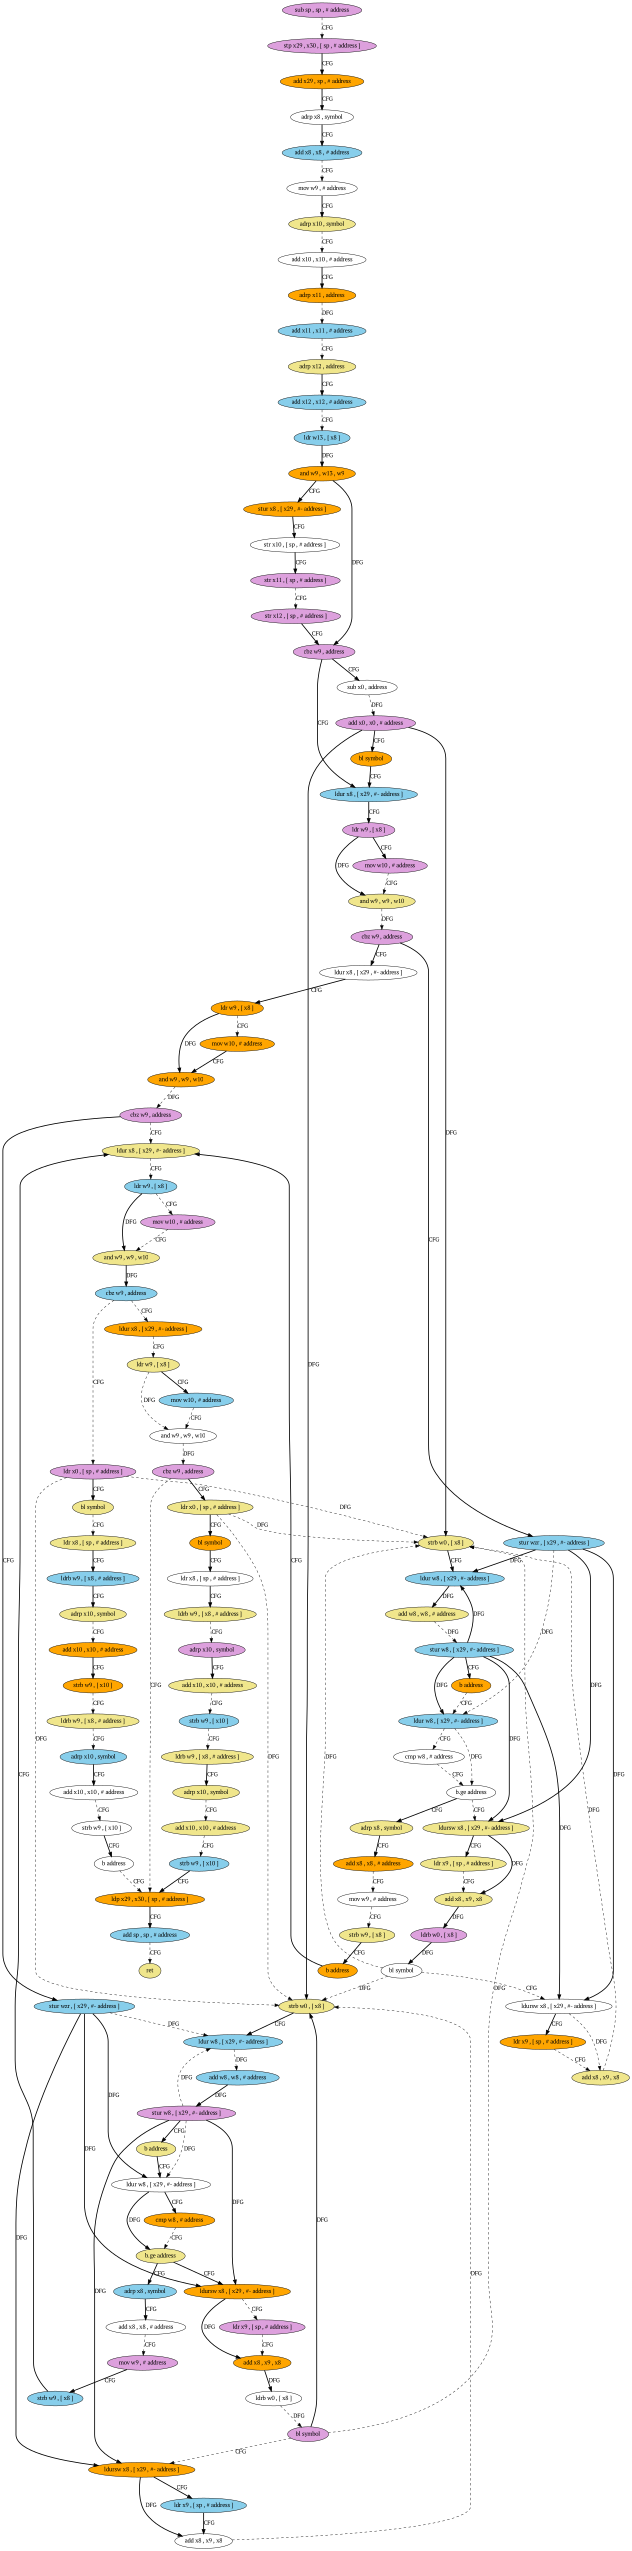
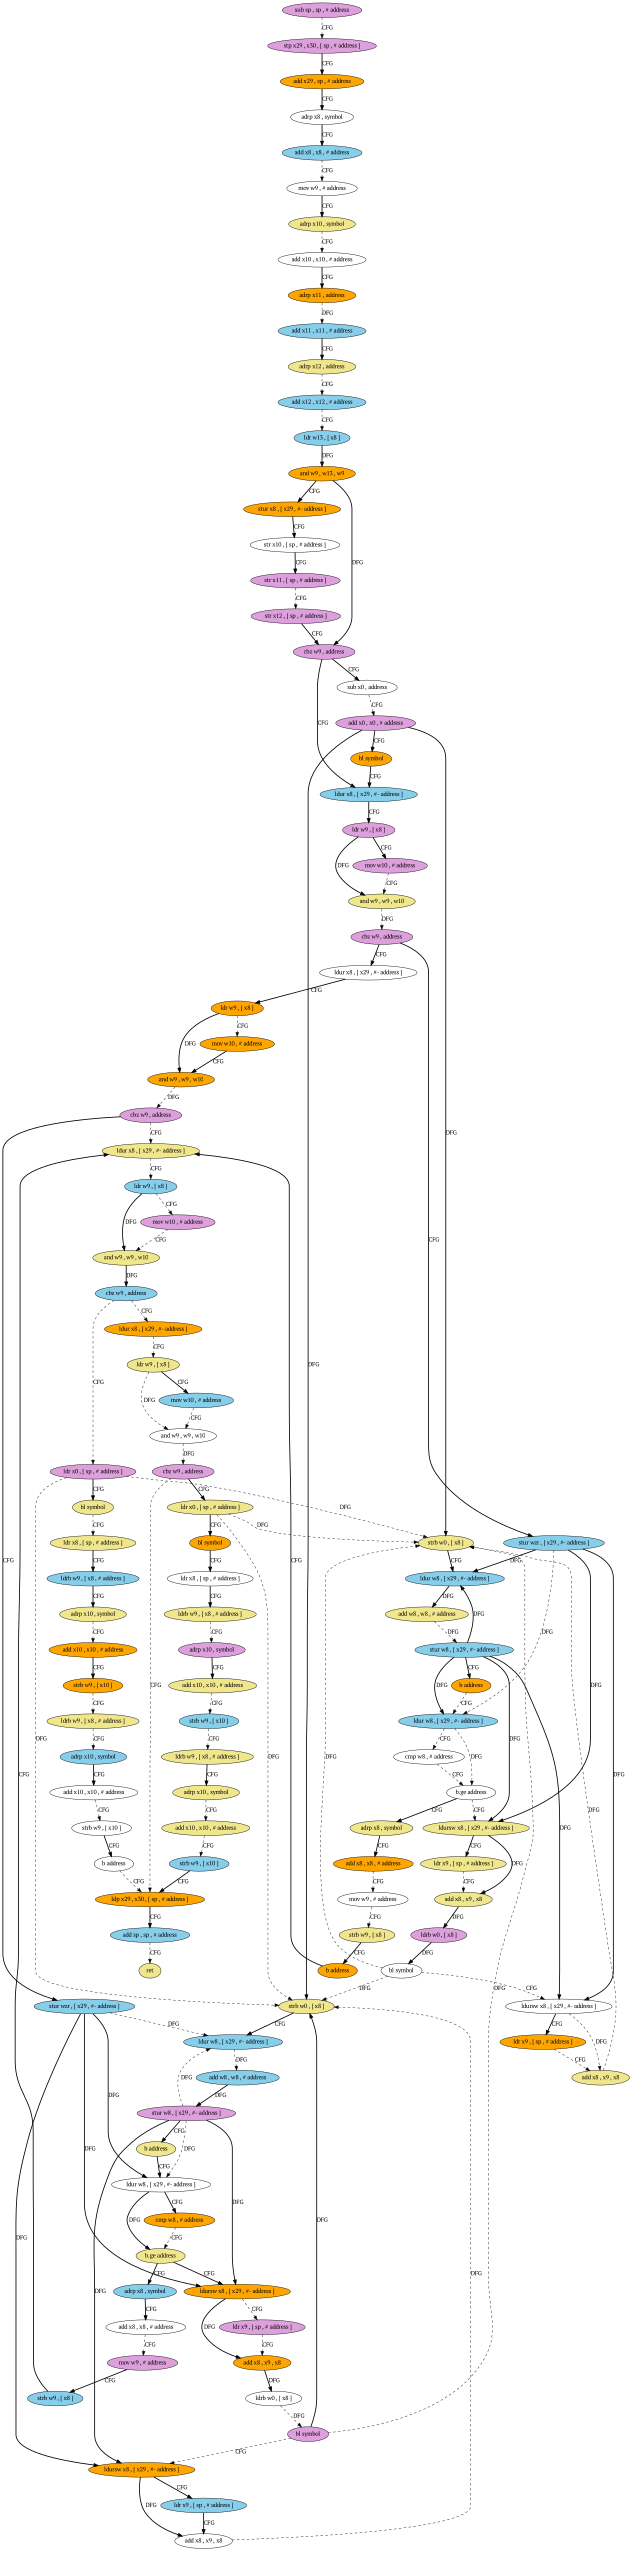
  digraph {
    fontname="PT Serif"
    node [fillcolor=khaki fontname="PT Serif" style=filled]
    edge [fontname="PT Serif" style=bold]
    n1 [fillcolor=plum label="sub sp , sp , # address"]
    n2 [fillcolor=plum label="stp x29 , x30 , [ sp , # address ]"]
    n3 [fillcolor=orange label="add x29 , sp , # address"]
    n4 [fillcolor=white label="adrp x8 , symbol"]
    n5 [fillcolor=skyblue label="add x8 , x8 , # address"]
    n6 [fillcolor=white label="mov w9 , # address"]
    n7 [label="adrp x10 , symbol"]
    n8 [fillcolor=white label="add x10 , x10 , # address"]
    n9 [fillcolor=orange label="adrp x11 , address"]
    n10 [fillcolor=skyblue label="add x11 , x11 , # address"]
    n11 [label="adrp x12 , address"]
    n12 [fillcolor=skyblue label="add x12 , x12 , # address"]
    n13 [fillcolor=skyblue label="ldr w13 , [ x8 ]"]
    n14 [fillcolor=orange label="and w9 , w13 , w9"]
    n15 [fillcolor=orange label="stur x8 , [ x29 , #- address ]"]
    n16 [fillcolor=plum label="cbz w9 , address"]
    n17 [fillcolor=white label="str x10 , [ sp , # address ]"]
    n18 [fillcolor=skyblue label="ldur x8 , [ x29 , #- address ]"]
    n19 [fillcolor=white label="sub x0 , address"]
    n20 [fillcolor=plum label="str x11 , [ sp , # address ]"]
    n21 [fillcolor=plum label="str x12 , [ sp , # address ]"]
    n22 [fillcolor=plum label="ldr w9 , [ x8 ]"]
    n23 [fillcolor=plum label="add x0 , x0 , # address"]
    n24 [fillcolor=plum label="mov w10 , # address"]
    n25 [label="and w9 , w9 , w10"]
    n26 [fillcolor=orange label="bl symbol"]
    n27 [label="strb w0 , [ x8 ]"]
    n28 [label="strb w0 , [ x8 ]"]
    n29 [fillcolor=plum label="cbz w9 , address"]
    n30 [fillcolor=white label="ldur x8 , [ x29 , #- address ]"]
    n31 [fillcolor=skyblue label="stur wzr , [ x29 , #- address ]"]
    n32 [fillcolor=orange label="ldr w9 , [ x8 ]"]
    n33 [fillcolor=skyblue label="ldur w8 , [ x29 , #- address ]"]
    n34 [label="ldursw x8 , [ x29 , #- address ]"]
    n35 [fillcolor=white label="ldursw x8 , [ x29 , #- address ]"]
    n36 [fillcolor=skyblue label="ldur w8 , [ x29 , #- address ]"]
    n37 [fillcolor=orange label="mov w10 , # address"]
    n38 [fillcolor=orange label="and w9 , w9 , w10"]
    n39 [fillcolor=white label="cmp w8 , # address"]
    n40 [fillcolor=white label="b.ge address"]
    n41 [label="ldr x9 , [ sp , # address ]"]
    n42 [label="add x8 , x9 , x8"]
    n43 [fillcolor=orange label="ldr x9 , [ sp , # address ]"]
    n44 [label="add x8 , x9 , x8"]
    n45 [label="add w8 , w8 , # address"]
    n46 [fillcolor=skyblue label="ldur w8 , [ x29 , #- address ]"]
    n47 [fillcolor=plum label="cbz w9 , address"]
    n48 [label="ldur x8 , [ x29 , #- address ]"]
    n49 [fillcolor=skyblue label="stur wzr , [ x29 , #- address ]"]
    n50 [fillcolor=skyblue label="ldr w9 , [ x8 ]"]
    n51 [fillcolor=white label="ldur w8 , [ x29 , #- address ]"]
    n52 [fillcolor=orange label="ldursw x8 , [ x29 , #- address ]"]
    n53 [fillcolor=orange label="ldursw x8 , [ x29 , #- address ]"]
    n54 [fillcolor=plum label="mov w10 , # address"]
    n55 [label="and w9 , w9 , w10"]
    n56 [fillcolor=orange label="cmp w8 , # address"]
    n57 [label="b.ge address"]
    n58 [fillcolor=plum label="ldr x9 , [ sp , # address ]"]
    n59 [fillcolor=orange label="add x8 , x9 , x8"]
    n60 [fillcolor=skyblue label="ldr x9 , [ sp , # address ]"]
    n61 [fillcolor=white label="add x8 , x9 , x8"]
    n62 [fillcolor=skyblue label="add w8 , w8 , # address"]
    n63 [label="adrp x8 , symbol"]
    n64 [fillcolor=skyblue label="cbz w9 , address"]
    n65 [fillcolor=orange label="ldur x8 , [ x29 , #- address ]"]
    n66 [fillcolor=plum label="ldr x0 , [ sp , # address ]"]
    n67 [label="ldr w9 , [ x8 ]"]
    n68 [label="bl symbol"]
    n69 [fillcolor=skyblue label="mov w10 , # address"]
    n70 [fillcolor=white label="and w9 , w9 , w10"]
    n71 [label="ldr x8 , [ sp , # address ]"]
    n72 [fillcolor=skyblue label="adrp x8 , symbol"]
    n73 [fillcolor=orange label="add x8 , x8 , # address"]
    n74 [fillcolor=white label="mov w9 , # address"]
    n75 [label="strb w9 , [ x8 ]"]
    n76 [fillcolor=orange label="b address"]
    n77 [fillcolor=plum label="ldrb w0 , [ x8 ]"]
    n78 [fillcolor=white label="bl symbol"]
    n79 [fillcolor=skyblue label="stur w8 , [ x29 , #- address ]"]
    n80 [fillcolor=orange label="b address"]
    n81 [fillcolor=plum label="cbz w9 , address"]
    n82 [fillcolor=orange label="ldp x29 , x30 , [ sp , # address ]"]
    n83 [label="ldr x0 , [ sp , # address ]"]
    n84 [fillcolor=skyblue label="add sp , sp , # address"]
    n85 [fillcolor=orange label="bl symbol"]
    n86 [label=ret]
    n87 [fillcolor=white label="ldr x8 , [ sp , # address ]"]
    n88 [fillcolor=skyblue label="ldrb w9 , [ x8 , # address ]"]
    n89 [label="adrp x10 , symbol"]
    n90 [fillcolor=orange label="add x10 , x10 , # address"]
    n91 [fillcolor=orange label="strb w9 , [ x10 ]"]
    n92 [label="ldrb w9 , [ x8 , # address ]"]
    n93 [fillcolor=skyblue label="adrp x10 , symbol"]
    n94 [fillcolor=white label="add x10 , x10 , # address"]
    n95 [fillcolor=white label="strb w9 , [ x10 ]"]
    n96 [fillcolor=white label="b address"]
    n97 [fillcolor=white label="add x8 , x8 , # address"]
    n98 [fillcolor=plum label="mov w9 , # address"]
    n99 [fillcolor=skyblue label="strb w9 , [ x8 ]"]
    n100 [fillcolor=white label="ldrb w0 , [ x8 ]"]
    n101 [fillcolor=plum label="bl symbol"]
    n102 [fillcolor=plum label="stur w8 , [ x29 , #- address ]"]
    n103 [label="b address"]
    n104 [label="ldrb w9 , [ x8 , # address ]"]
    n105 [fillcolor=plum label="adrp x10 , symbol"]
    n106 [label="add x10 , x10 , # address"]
    n107 [fillcolor=skyblue label="strb w9 , [ x10 ]"]
    n108 [label="ldrb w9 , [ x8 , # address ]"]
    n109 [label="adrp x10 , symbol"]
    n110 [label="add x10 , x10 , # address"]
    n111 [fillcolor=skyblue label="strb w9 , [ x10 ]"]
    n1 -> n2 [label=CFG style=dashed]
    n2 -> n3 [label=CFG]
    n3 -> n4 [label=CFG]
    n4 -> n5 [label=CFG]
    n5 -> n6 [label=CFG style=dashed]
    n6 -> n7 [label=CFG]
    n7 -> n8 [label=CFG style=dashed]
    n8 -> n9 [label=CFG]
    n9 -> n10 [label=DFG style=dashed]
-   n10 -> n11 [label=CFG style=dashed]
-   n11 -> n12 [label=CFG]
+   n10 -> n11 [label=CFG]
+   n11 -> n12 [label=CFG style=dashed]
    n12 -> n13 [label=CFG style=dashed]
    n13 -> n14 [label=DFG]
    n14 -> n15 [label=CFG]
    n14 -> n16 [label=DFG]
    n15 -> n17 [label=CFG]
    n16 -> n18 [label=CFG]
    n16 -> n19 [label=CFG]
    n17 -> n20 [label=CFG]
    n18 -> n22 [label=CFG]
-   n19 -> n23 [label=DFG style=dashed]
+   n19 -> n23 [label=CFG style=dashed]
    n20 -> n21 [label=CFG style=dashed]
    n21 -> n16 [label=CFG]
    n22 -> n24 [label=CFG]
    n22 -> n25 [label=DFG]
    n23 -> n26 [label=CFG]
    n23 -> n27 [label=DFG]
    n23 -> n28 [label=DFG]
    n24 -> n25 [label=CFG style=dashed]
    n25 -> n29 [label=DFG style=dashed]
    n26 -> n18 [label=CFG]
    n27 -> n36 [label=CFG]
    n28 -> n46 [label=CFG]
    n29 -> n30 [label=CFG]
    n29 -> n31 [label=CFG]
    n30 -> n32 [label=CFG]
    n31 -> n33 [label=DFG style=dashed]
    n31 -> n34 [label=DFG]
    n31 -> n35 [label=DFG]
    n31 -> n36 [label=DFG]
    n32 -> n37 [label=CFG style=dashed]
    n32 -> n38 [label=DFG]
    n33 -> n39 [label=CFG style=dashed]
    n33 -> n40 [label=DFG style=dashed]
    n34 -> n41 [label=CFG]
    n34 -> n42 [label=DFG]
    n35 -> n43 [label=CFG]
    n35 -> n44 [label=DFG style=dashed]
    n36 -> n45 [label=DFG]
    n37 -> n38 [label=CFG]
    n38 -> n47 [label=DFG style=dashed]
    n39 -> n40 [label=CFG style=dashed]
    n40 -> n34 [label=CFG style=dashed]
    n40 -> n63 [label=CFG]
    n41 -> n42 [label=CFG style=dashed]
    n42 -> n77 [label=DFG]
    n43 -> n44 [label=CFG style=dashed]
    n44 -> n27 [label=DFG style=dashed]
    n45 -> n79 [label=DFG style=dashed]
    n46 -> n62 [label=DFG style=dashed]
    n47 -> n48 [label=CFG style=dashed]
    n47 -> n49 [label=CFG]
    n48 -> n50 [label=CFG style=dashed]
    n49 -> n46 [label=DFG style=dashed]
    n49 -> n51 [label=DFG]
    n49 -> n52 [label=DFG]
    n49 -> n53 [label=DFG]
    n50 -> n54 [label=CFG style=dashed]
    n50 -> n55 [label=DFG]
    n51 -> n56 [label=CFG]
    n51 -> n57 [label=DFG]
    n52 -> n58 [label=CFG style=dashed]
    n52 -> n59 [label=DFG]
    n53 -> n60 [label=CFG]
    n53 -> n61 [label=DFG]
    n54 -> n55 [label=CFG style=dashed]
    n55 -> n64 [label=DFG]
    n56 -> n57 [label=CFG style=dashed]
    n57 -> n52 [label=CFG]
    n57 -> n72 [label=CFG]
    n58 -> n59 [label=CFG style=dashed]
    n59 -> n100 [label=DFG]
    n60 -> n61 [label=CFG]
    n61 -> n28 [label=DFG style=dashed]
    n62 -> n102 [label=DFG]
    n63 -> n73 [label=CFG]
    n64 -> n65 [label=CFG style=dashed]
    n64 -> n66 [label=CFG style=dashed]
    n65 -> n67 [label=CFG style=dashed]
    n66 -> n27 [label=DFG style=dashed]
    n66 -> n28 [label=DFG style=dashed]
    n66 -> n68 [label=CFG]
    n67 -> n69 [label=CFG]
    n67 -> n70 [label=DFG style=dashed]
    n68 -> n71 [label=CFG style=dashed]
    n69 -> n70 [label=CFG style=dashed]
    n70 -> n81 [label=DFG style=dashed]
    n71 -> n88 [label=CFG]
    n72 -> n97 [label=CFG]
    n73 -> n74 [label=CFG style=dashed]
    n74 -> n75 [label=CFG style=dashed]
    n75 -> n76 [label=CFG]
    n76 -> n48 [label=CFG]
    n77 -> n78 [label=DFG]
    n78 -> n27 [label=DFG style=dashed]
    n78 -> n28 [label=DFG style=dashed]
    n78 -> n35 [label=CFG style=dashed]
    n79 -> n33 [label=DFG]
    n79 -> n34 [label=DFG]
    n79 -> n35 [label=DFG]
    n79 -> n36 [label=DFG]
    n79 -> n80 [label=CFG]
    n80 -> n33 [label=CFG style=dashed]
    n81 -> n82 [label=CFG style=dashed]
    n81 -> n83 [label=CFG]
    n82 -> n84 [label=CFG]
    n83 -> n27 [label=DFG style=dashed]
    n83 -> n28 [label=DFG style=dashed]
    n83 -> n85 [label=CFG]
    n84 -> n86 [label=CFG style=dashed]
    n85 -> n87 [label=CFG]
    n87 -> n104 [label=CFG]
    n88 -> n89 [label=CFG]
    n89 -> n90 [label=CFG style=dashed]
    n90 -> n91 [label=CFG]
    n91 -> n92 [label=CFG style=dashed]
    n92 -> n93 [label=CFG style=dashed]
    n93 -> n94 [label=CFG]
    n94 -> n95 [label=CFG style=dashed]
    n95 -> n96 [label=CFG]
    n96 -> n82 [label=CFG style=dashed]
    n97 -> n98 [label=CFG style=dashed]
    n98 -> n99 [label=CFG]
    n99 -> n48 [label=CFG]
    n100 -> n101 [label=DFG style=dashed]
    n101 -> n27 [label=DFG style=dashed]
    n101 -> n28 [label=DFG]
    n101 -> n53 [label=CFG style=dashed]
    n102 -> n46 [label=DFG style=dashed]
    n102 -> n51 [label=DFG style=dashed]
    n102 -> n52 [label=DFG]
    n102 -> n53 [label=DFG]
    n102 -> n103 [label=CFG]
    n103 -> n51 [label=CFG]
    n104 -> n105 [label=CFG style=dashed]
    n105 -> n106 [label=CFG]
    n106 -> n107 [label=CFG style=dashed]
    n107 -> n108 [label=CFG style=dashed]
    n108 -> n109 [label=CFG]
    n109 -> n110 [label=CFG style=dashed]
    n110 -> n111 [label=CFG style=dashed]
    n111 -> n82 [label=CFG]
  }
